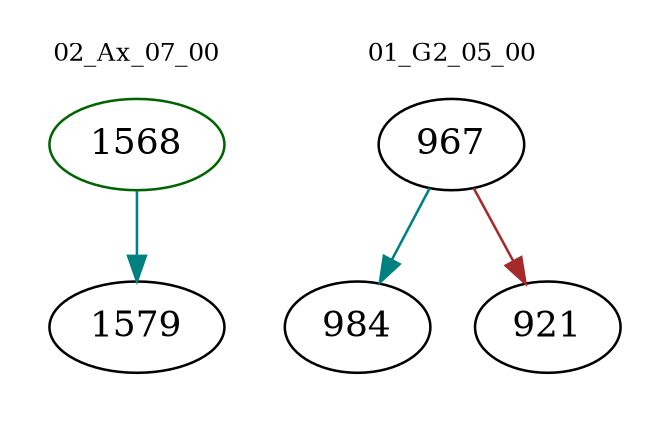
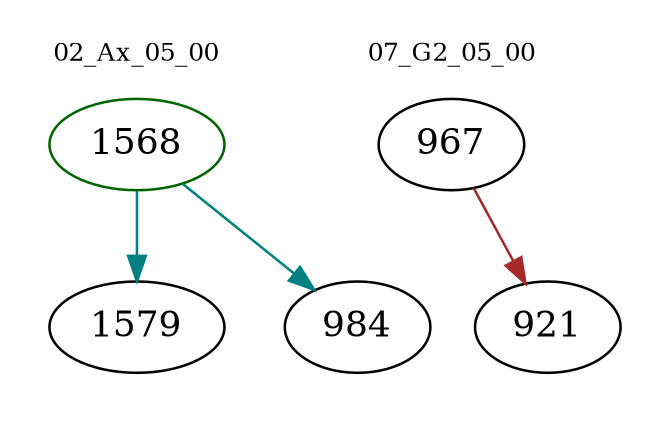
  digraph {
    node [color=black]
    edge [color=teal]
    n1 [color=darkgreen label=1568]
    n2 [label=1579]
    n3 [label=967]
    n4 [label=921]
    n5 [label=984]
    subgraph cluster_1 {
      color=white
      fontsize=10
-     label="02_Ax_07_00"
+     label="02_Ax_05_00"
      n1
      n2
    }
    subgraph cluster_2 {
      color=white
      fontsize=10
-     label="01_G2_05_00"
+     label="07_G2_05_00"
      n3
      n4
      n5
    }
    n1 -> n2
    n3 -> n4 [color=brown]
-   n3 -> n5
+   n1 -> n5
  }
